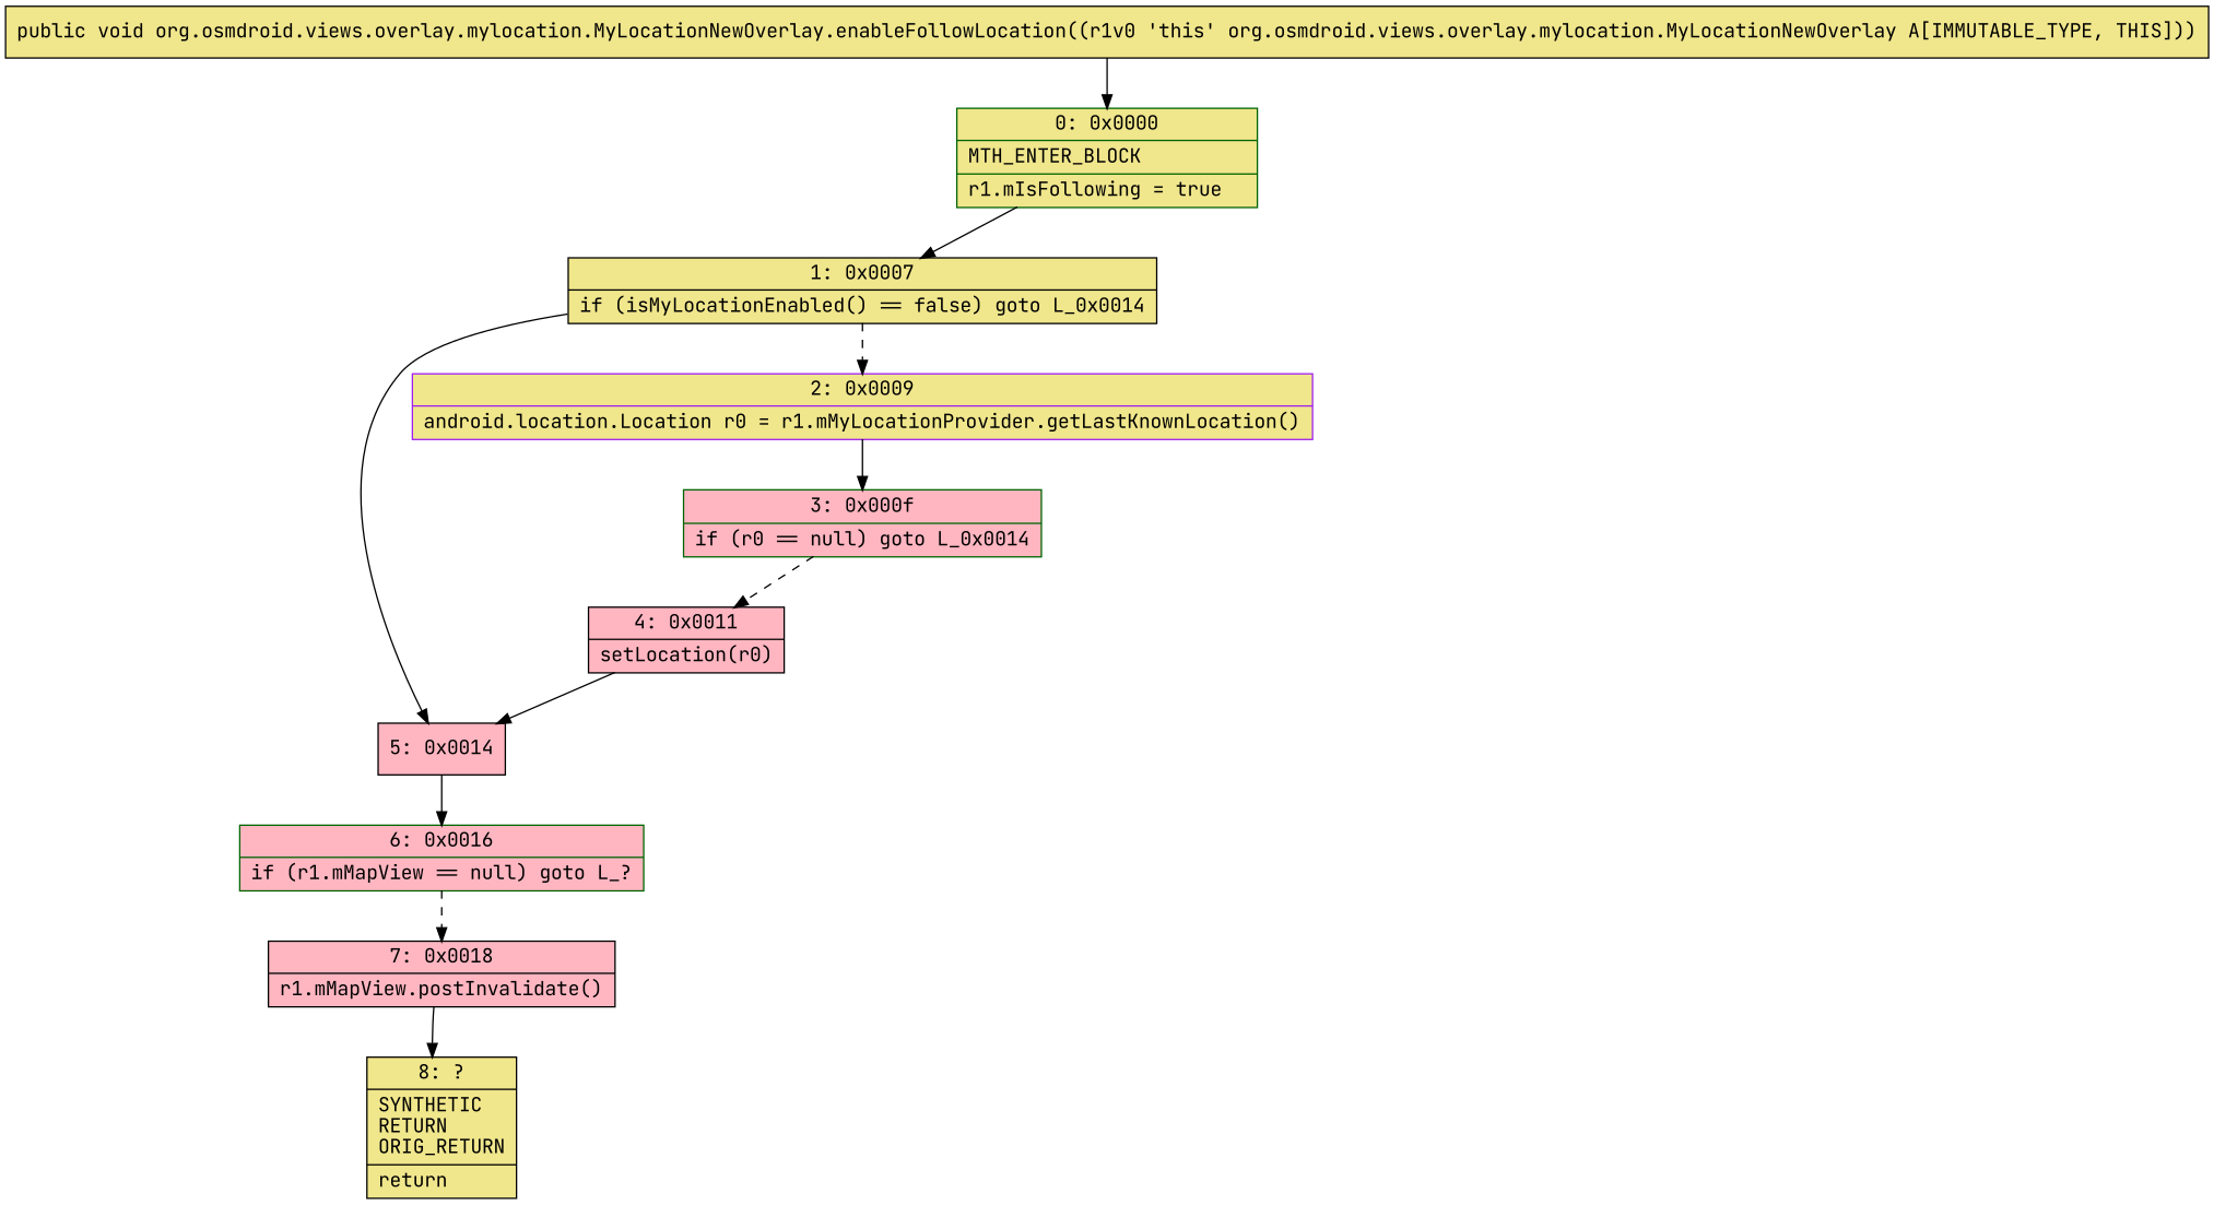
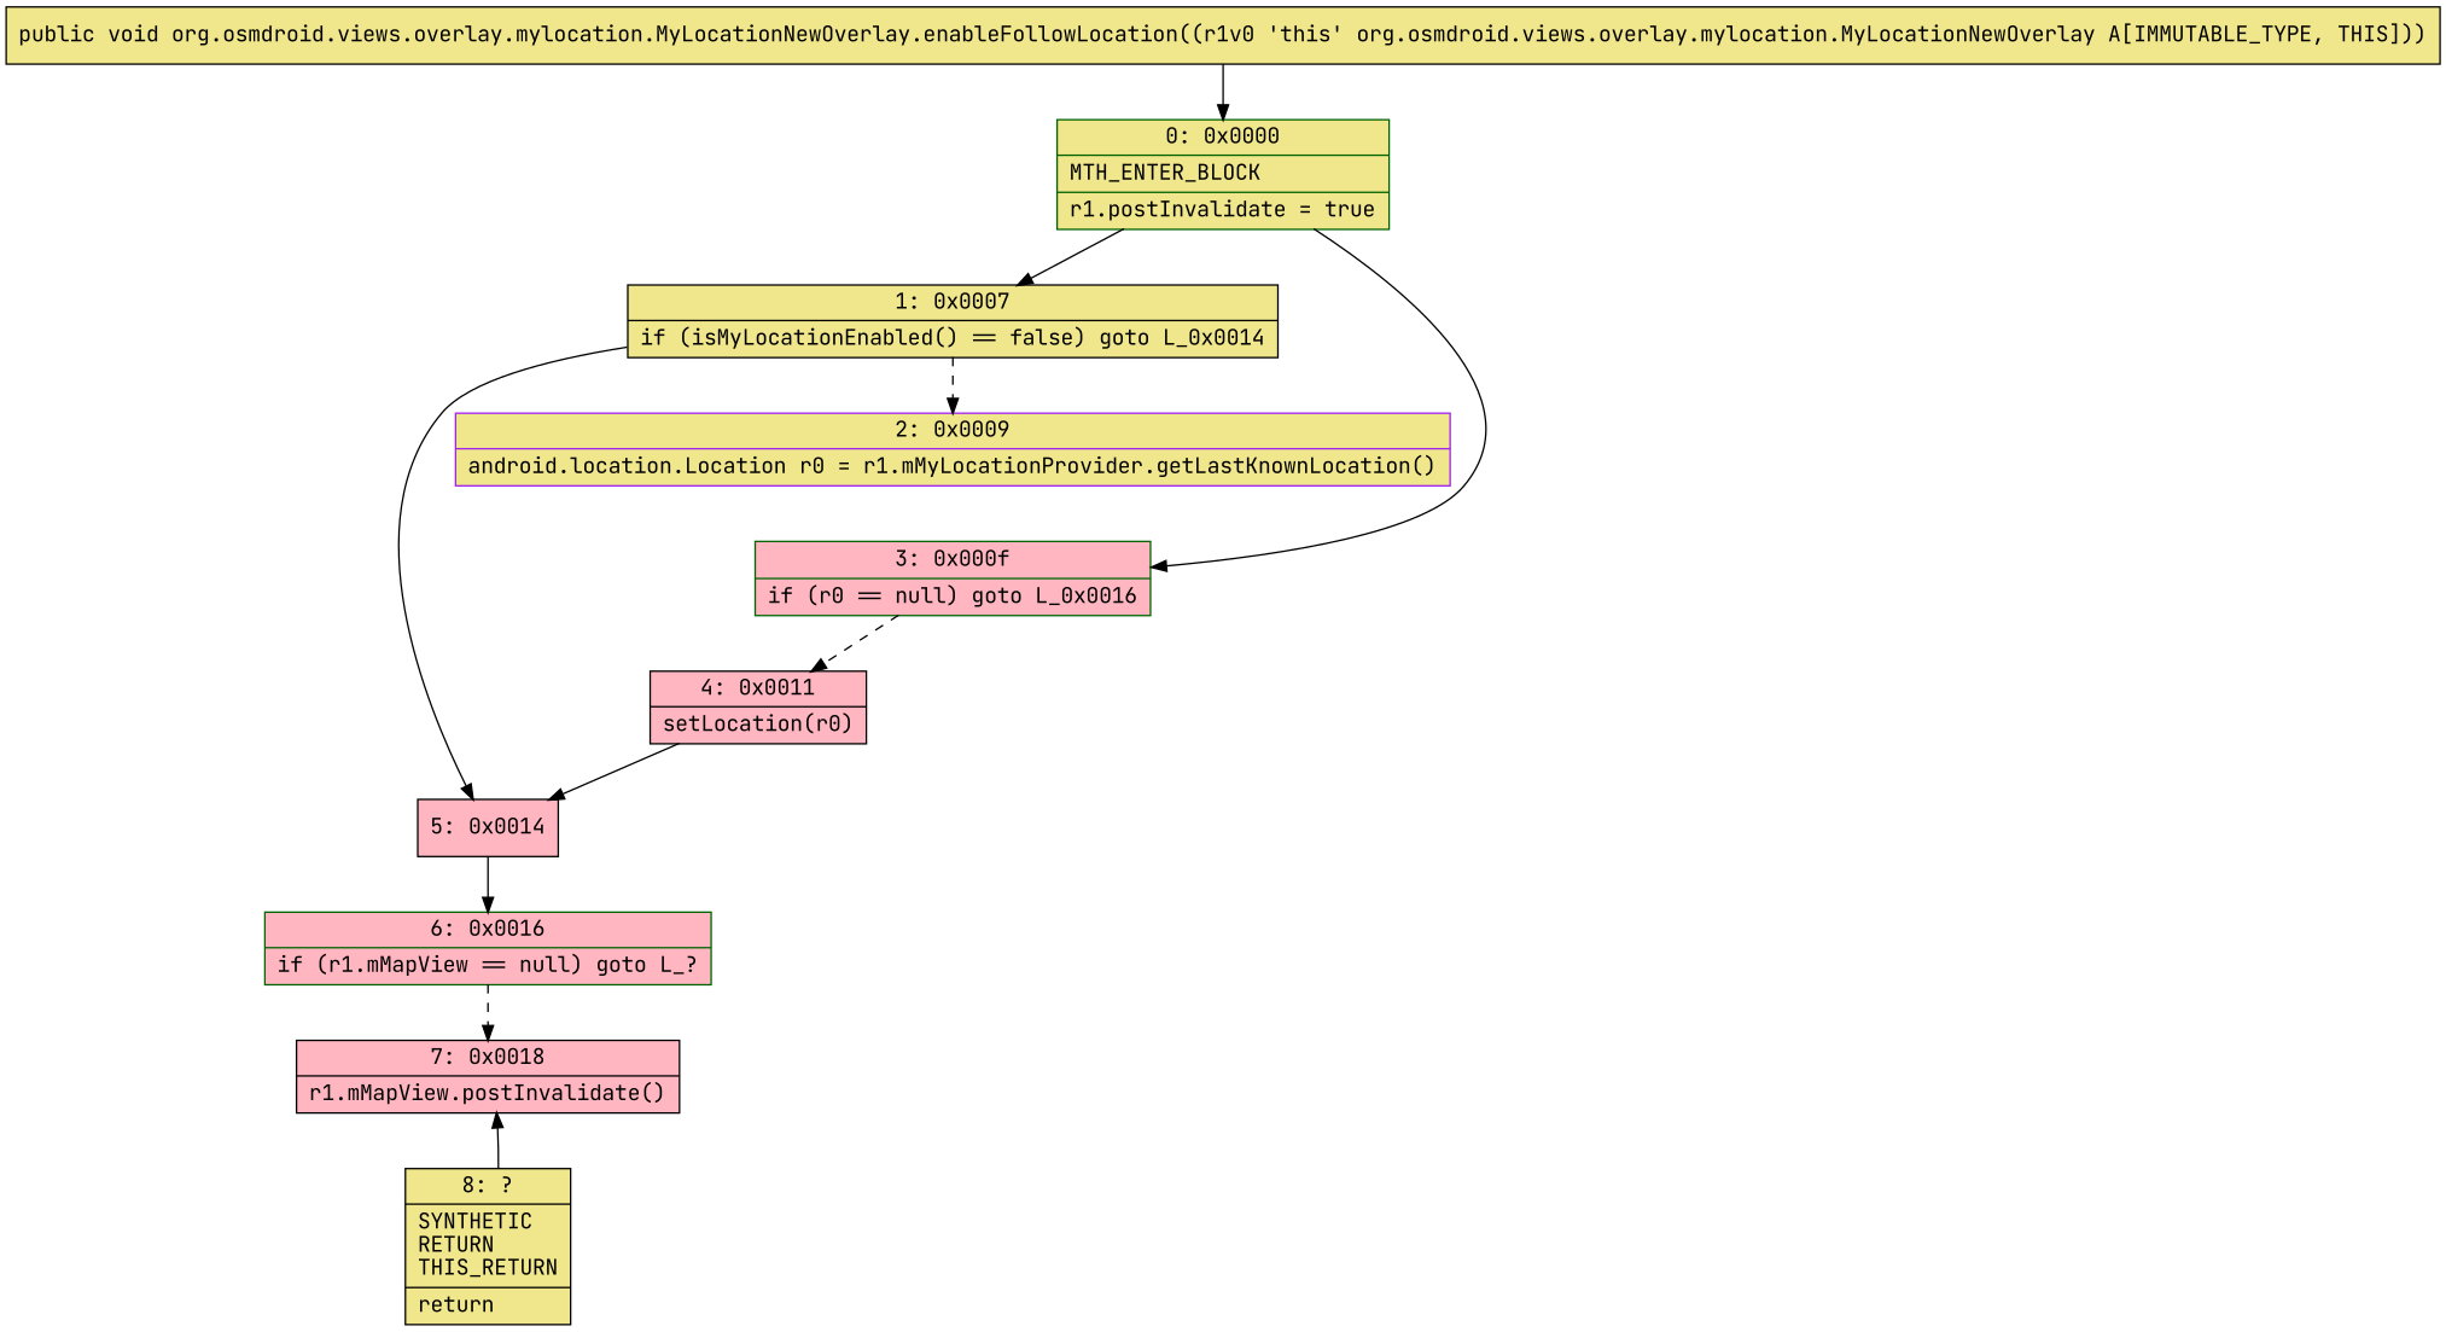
  digraph {
    fontname="JetBrains Mono"
    node [color=black fillcolor=khaki fontname="JetBrains Mono" shape=record style=filled]
    edge [fontname="JetBrains Mono"]
-   n1 [color=darkgreen label="{0\:\ 0x0000|MTH_ENTER_BLOCK\l|r1.mIsFollowing = true\l}"]
+   n1 [color=darkgreen label="{0\:\ 0x0000|MTH_ENTER_BLOCK\l|r1.postInvalidate = true\l}"]
    n2 [label="{1\:\ 0x0007|if (isMyLocationEnabled() == false) goto L_0x0014\l}"]
    n3 [color=purple label="{2\:\ 0x0009|android.location.Location r0 = r1.mMyLocationProvider.getLastKnownLocation()\l}"]
    n4 [fillcolor=lightpink label="{5\:\ 0x0014}"]
-   n5 [color=darkgreen fillcolor=lightpink label="{3\:\ 0x000f|if (r0 == null) goto L_0x0014\l}"]
+   n5 [color=darkgreen fillcolor=lightpink label="{3\:\ 0x000f|if (r0 == null) goto L_0x0016\l}"]
    n6 [color=darkgreen fillcolor=lightpink label="{6\:\ 0x0016|if (r1.mMapView == null) goto L_?\l}"]
    n7 [fillcolor=lightpink label="{4\:\ 0x0011|setLocation(r0)\l}"]
    n8 [fillcolor=lightpink label="{7\:\ 0x0018|r1.mMapView.postInvalidate()\l}"]
-   n9 [label="{8\:\ ?|SYNTHETIC\lRETURN\lORIG_RETURN\l|return\l}"]
+   n9 [label="{8\:\ ?|SYNTHETIC\lRETURN\lTHIS_RETURN\l|return\l}"]
    n10 [label="{public void org.osmdroid.views.overlay.mylocation.MyLocationNewOverlay.enableFollowLocation((r1v0 'this' org.osmdroid.views.overlay.mylocation.MyLocationNewOverlay A[IMMUTABLE_TYPE, THIS])) }"]
    n1 -> n2
    n2 -> n3 [style=dashed]
    n2 -> n4
-   n3 -> n5
+   n1 -> n5
    n4 -> n6
    n5 -> n7 [style=dashed]
    n6 -> n8 [style=dashed]
    n7 -> n4
-   n8 -> n9
+   n9 -> n8
    n10 -> n1
  }
